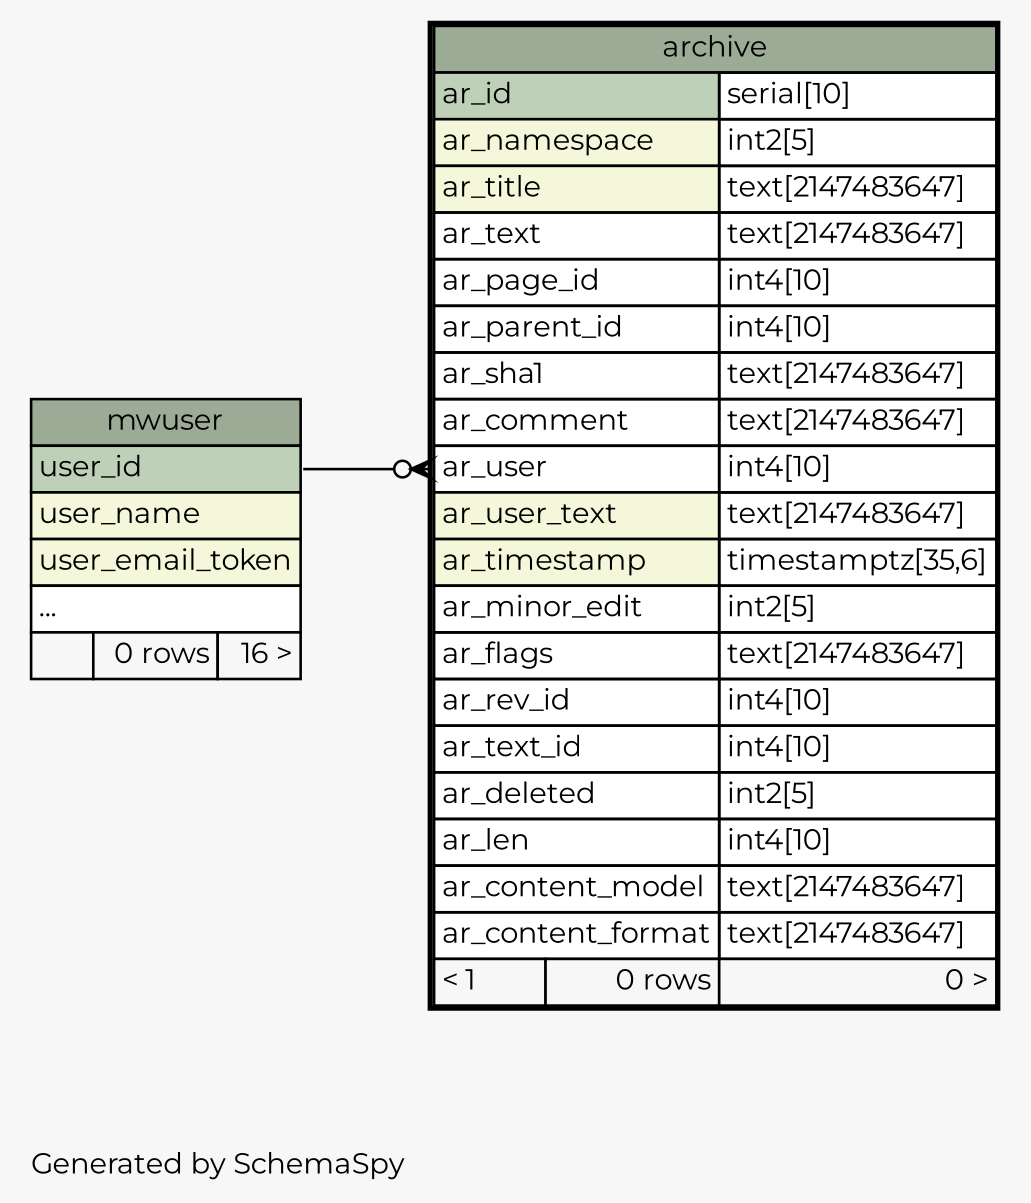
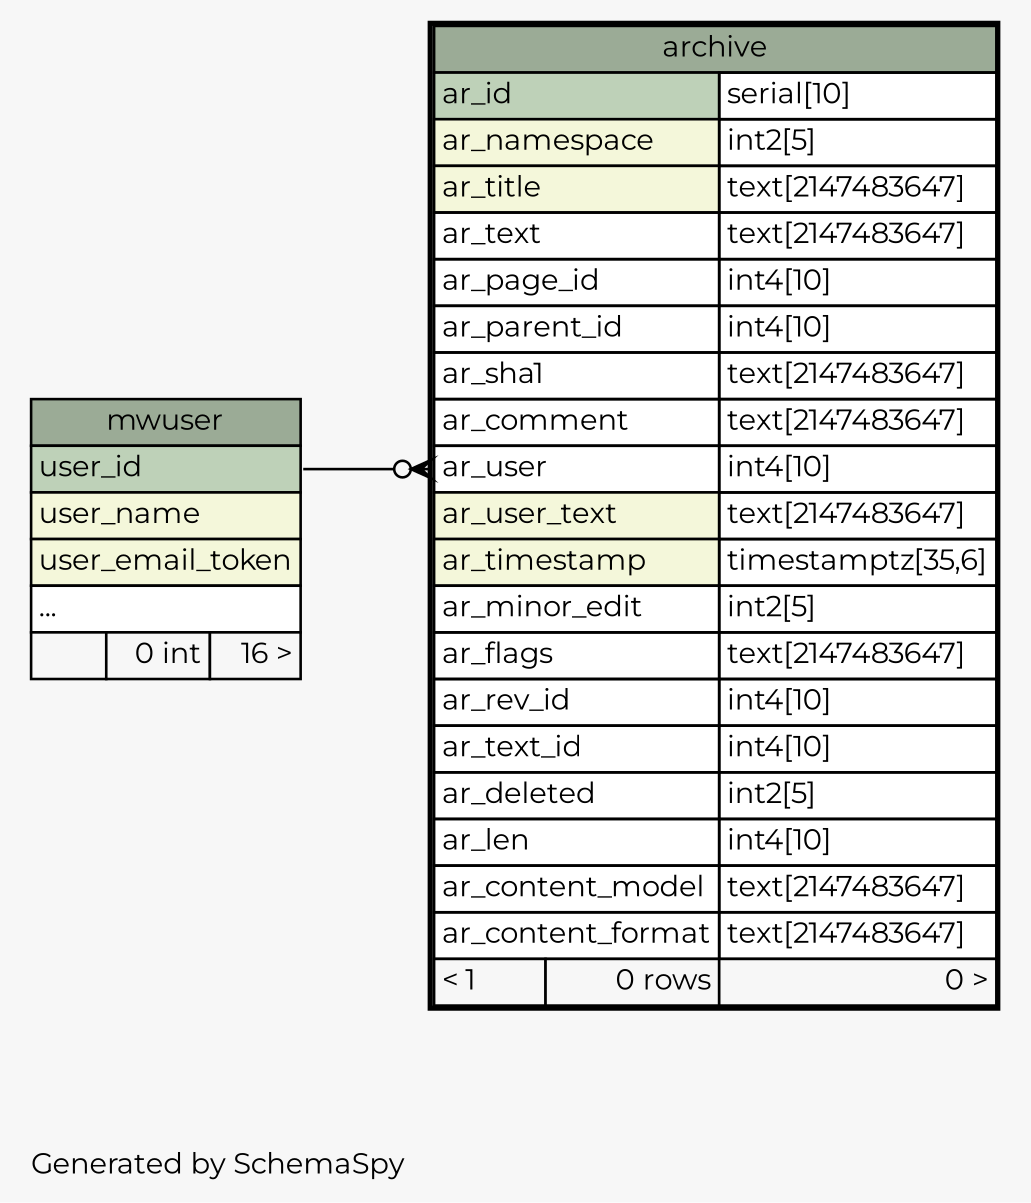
  digraph {
    bgcolor="#f7f7f7"
    fontname=Montserrat
    fontsize=11
    label="\nGenerated by SchemaSpy"
    labeljust=l
    nodesep=0.18
    rankdir=RL
    ranksep=0.46
    node [fontname=Montserrat fontsize=11 shape=plaintext]
    n1 [label=<     <TABLE BORDER="2" CELLBORDER="1" CELLSPACING="0" BGCOLOR="#ffffff">       <TR><TD COLSPAN="3" BGCOLOR="#9bab96" ALIGN="CENTER">archive</TD></TR>       <TR><TD PORT="ar_id" COLSPAN="2" BGCOLOR="#bed1b8" ALIGN="LEFT">ar_id</TD><TD PORT="ar_id.type" ALIGN="LEFT">serial[10]</TD></TR>       <TR><TD PORT="ar_namespace" COLSPAN="2" BGCOLOR="#f4f7da" ALIGN="LEFT">ar_namespace</TD><TD PORT="ar_namespace.type" ALIGN="LEFT">int2[5]</TD></TR>       <TR><TD PORT="ar_title" COLSPAN="2" BGCOLOR="#f4f7da" ALIGN="LEFT">ar_title</TD><TD PORT="ar_title.type" ALIGN="LEFT">text[2147483647]</TD></TR>       <TR><TD PORT="ar_text" COLSPAN="2" ALIGN="LEFT">ar_text</TD><TD PORT="ar_text.type" ALIGN="LEFT">text[2147483647]</TD></TR>       <TR><TD PORT="ar_page_id" COLSPAN="2" ALIGN="LEFT">ar_page_id</TD><TD PORT="ar_page_id.type" ALIGN="LEFT">int4[10]</TD></TR>       <TR><TD PORT="ar_parent_id" COLSPAN="2" ALIGN="LEFT">ar_parent_id</TD><TD PORT="ar_parent_id.type" ALIGN="LEFT">int4[10]</TD></TR>       <TR><TD PORT="ar_sha1" COLSPAN="2" ALIGN="LEFT">ar_sha1</TD><TD PORT="ar_sha1.type" ALIGN="LEFT">text[2147483647]</TD></TR>       <TR><TD PORT="ar_comment" COLSPAN="2" ALIGN="LEFT">ar_comment</TD><TD PORT="ar_comment.type" ALIGN="LEFT">text[2147483647]</TD></TR>       <TR><TD PORT="ar_user" COLSPAN="2" ALIGN="LEFT">ar_user</TD><TD PORT="ar_user.type" ALIGN="LEFT">int4[10]</TD></TR>       <TR><TD PORT="ar_user_text" COLSPAN="2" BGCOLOR="#f4f7da" ALIGN="LEFT">ar_user_text</TD><TD PORT="ar_user_text.type" ALIGN="LEFT">text[2147483647]</TD></TR>       <TR><TD PORT="ar_timestamp" COLSPAN="2" BGCOLOR="#f4f7da" ALIGN="LEFT">ar_timestamp</TD><TD PORT="ar_timestamp.type" ALIGN="LEFT">timestamptz[35,6]</TD></TR>       <TR><TD PORT="ar_minor_edit" COLSPAN="2" ALIGN="LEFT">ar_minor_edit</TD><TD PORT="ar_minor_edit.type" ALIGN="LEFT">int2[5]</TD></TR>       <TR><TD PORT="ar_flags" COLSPAN="2" ALIGN="LEFT">ar_flags</TD><TD PORT="ar_flags.type" ALIGN="LEFT">text[2147483647]</TD></TR>       <TR><TD PORT="ar_rev_id" COLSPAN="2" ALIGN="LEFT">ar_rev_id</TD><TD PORT="ar_rev_id.type" ALIGN="LEFT">int4[10]</TD></TR>       <TR><TD PORT="ar_text_id" COLSPAN="2" ALIGN="LEFT">ar_text_id</TD><TD PORT="ar_text_id.type" ALIGN="LEFT">int4[10]</TD></TR>       <TR><TD PORT="ar_deleted" COLSPAN="2" ALIGN="LEFT">ar_deleted</TD><TD PORT="ar_deleted.type" ALIGN="LEFT">int2[5]</TD></TR>       <TR><TD PORT="ar_len" COLSPAN="2" ALIGN="LEFT">ar_len</TD><TD PORT="ar_len.type" ALIGN="LEFT">int4[10]</TD></TR>       <TR><TD PORT="ar_content_model" COLSPAN="2" ALIGN="LEFT">ar_content_model</TD><TD PORT="ar_content_model.type" ALIGN="LEFT">text[2147483647]</TD></TR>       <TR><TD PORT="ar_content_format" COLSPAN="2" ALIGN="LEFT">ar_content_format</TD><TD PORT="ar_content_format.type" ALIGN="LEFT">text[2147483647]</TD></TR>       <TR><TD ALIGN="LEFT" BGCOLOR="#f7f7f7">&lt; 1</TD><TD ALIGN="RIGHT" BGCOLOR="#f7f7f7">0 rows</TD><TD ALIGN="RIGHT" BGCOLOR="#f7f7f7">0 &gt;</TD></TR>     </TABLE>>]
-   n2 [label=<     <TABLE BORDER="0" CELLBORDER="1" CELLSPACING="0" BGCOLOR="#ffffff">       <TR><TD COLSPAN="3" BGCOLOR="#9bab96" ALIGN="CENTER">mwuser</TD></TR>       <TR><TD PORT="user_id" COLSPAN="3" BGCOLOR="#bed1b8" ALIGN="LEFT">user_id</TD></TR>       <TR><TD PORT="user_name" COLSPAN="3" BGCOLOR="#f4f7da" ALIGN="LEFT">user_name</TD></TR>       <TR><TD PORT="user_email_token" COLSPAN="3" BGCOLOR="#f4f7da" ALIGN="LEFT">user_email_token</TD></TR>       <TR><TD PORT="elipses" COLSPAN="3" ALIGN="LEFT">...</TD></TR>       <TR><TD ALIGN="LEFT" BGCOLOR="#f7f7f7">  </TD><TD ALIGN="RIGHT" BGCOLOR="#f7f7f7">0 rows</TD><TD ALIGN="RIGHT" BGCOLOR="#f7f7f7">16 &gt;</TD></TR>     </TABLE>>]
+   n2 [label=<     <TABLE BORDER="0" CELLBORDER="1" CELLSPACING="0" BGCOLOR="#ffffff">       <TR><TD COLSPAN="3" BGCOLOR="#9bab96" ALIGN="CENTER">mwuser</TD></TR>       <TR><TD PORT="user_id" COLSPAN="3" BGCOLOR="#bed1b8" ALIGN="LEFT">user_id</TD></TR>       <TR><TD PORT="user_name" COLSPAN="3" BGCOLOR="#f4f7da" ALIGN="LEFT">user_name</TD></TR>       <TR><TD PORT="user_email_token" COLSPAN="3" BGCOLOR="#f4f7da" ALIGN="LEFT">user_email_token</TD></TR>       <TR><TD PORT="elipses" COLSPAN="3" ALIGN="LEFT">...</TD></TR>       <TR><TD ALIGN="LEFT" BGCOLOR="#f7f7f7">  </TD><TD ALIGN="RIGHT" BGCOLOR="#f7f7f7">0 int</TD><TD ALIGN="RIGHT" BGCOLOR="#f7f7f7">16 &gt;</TD></TR>     </TABLE>>]
    n1 -> n2 [arrowhead=none arrowsize=0.8 arrowtail=crowodot dir=back headport="user_id:e" tailport="ar_user:w" fontname=Montserrat]
  }
